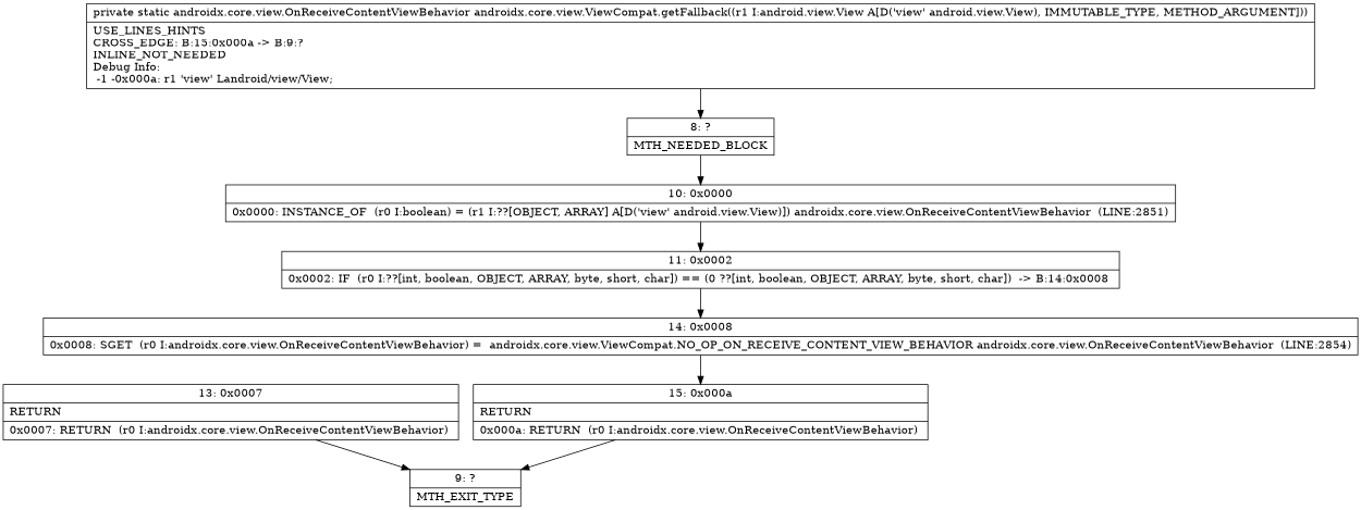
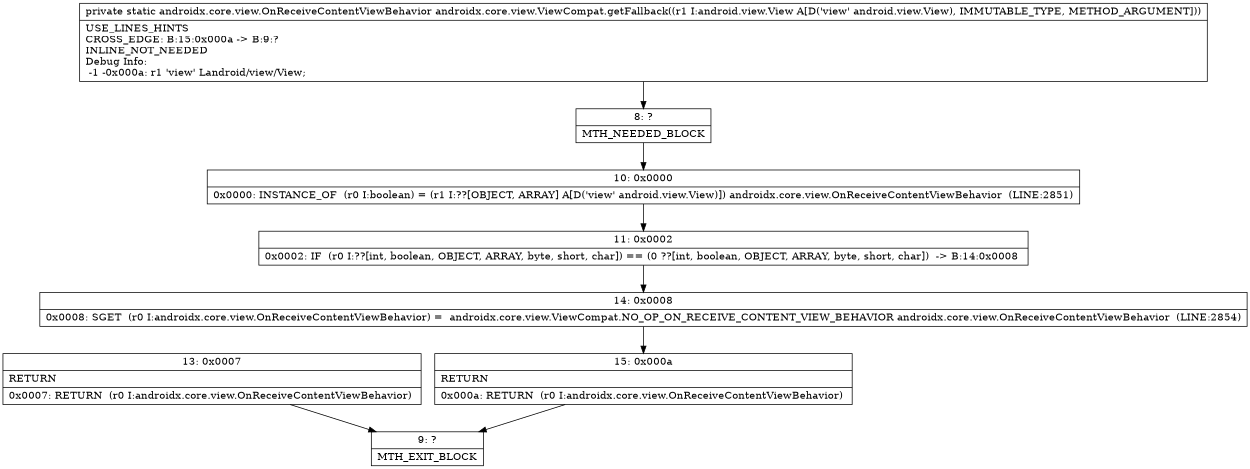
  digraph {
    node [shape=record]
    n1 [label="{8\:\ ?|MTH_NEEDED_BLOCK\l}"]
    n2 [label="{10\:\ 0x0000|0x0000: INSTANCE_OF  (r0 I:boolean) = (r1 I:??[OBJECT, ARRAY] A[D('view' android.view.View)]) androidx.core.view.OnReceiveContentViewBehavior  (LINE:2851)\l}"]
    n3 [label="{11\:\ 0x0002|0x0002: IF  (r0 I:??[int, boolean, OBJECT, ARRAY, byte, short, char]) == (0 ??[int, boolean, OBJECT, ARRAY, byte, short, char])  \-\> B:14:0x0008 \l}"]
    n4 [label="{14\:\ 0x0008|0x0008: SGET  (r0 I:androidx.core.view.OnReceiveContentViewBehavior) =  androidx.core.view.ViewCompat.NO_OP_ON_RECEIVE_CONTENT_VIEW_BEHAVIOR androidx.core.view.OnReceiveContentViewBehavior  (LINE:2854)\l}"]
    n5 [label="{15\:\ 0x000a|RETURN\l|0x000a: RETURN  (r0 I:androidx.core.view.OnReceiveContentViewBehavior) \l}"]
    n6 [label="{13\:\ 0x0007|RETURN\l|0x0007: RETURN  (r0 I:androidx.core.view.OnReceiveContentViewBehavior) \l}"]
-   n7 [label="{9\:\ ?|MTH_EXIT_TYPE\l}"]
+   n7 [label="{9\:\ ?|MTH_EXIT_BLOCK\l}"]
    n8 [label="{private static androidx.core.view.OnReceiveContentViewBehavior androidx.core.view.ViewCompat.getFallback((r1 I:android.view.View A[D('view' android.view.View), IMMUTABLE_TYPE, METHOD_ARGUMENT]))  | USE_LINES_HINTS\lCROSS_EDGE: B:15:0x000a \-\> B:9:?\lINLINE_NOT_NEEDED\lDebug Info:\l  \-1 \-0x000a: r1 'view' Landroid\/view\/View;\l}"]
    n1 -> n2
    n2 -> n3
    n3 -> n4
    n4 -> n5
    n5 -> n7
    n6 -> n7
    n8 -> n1
  }
